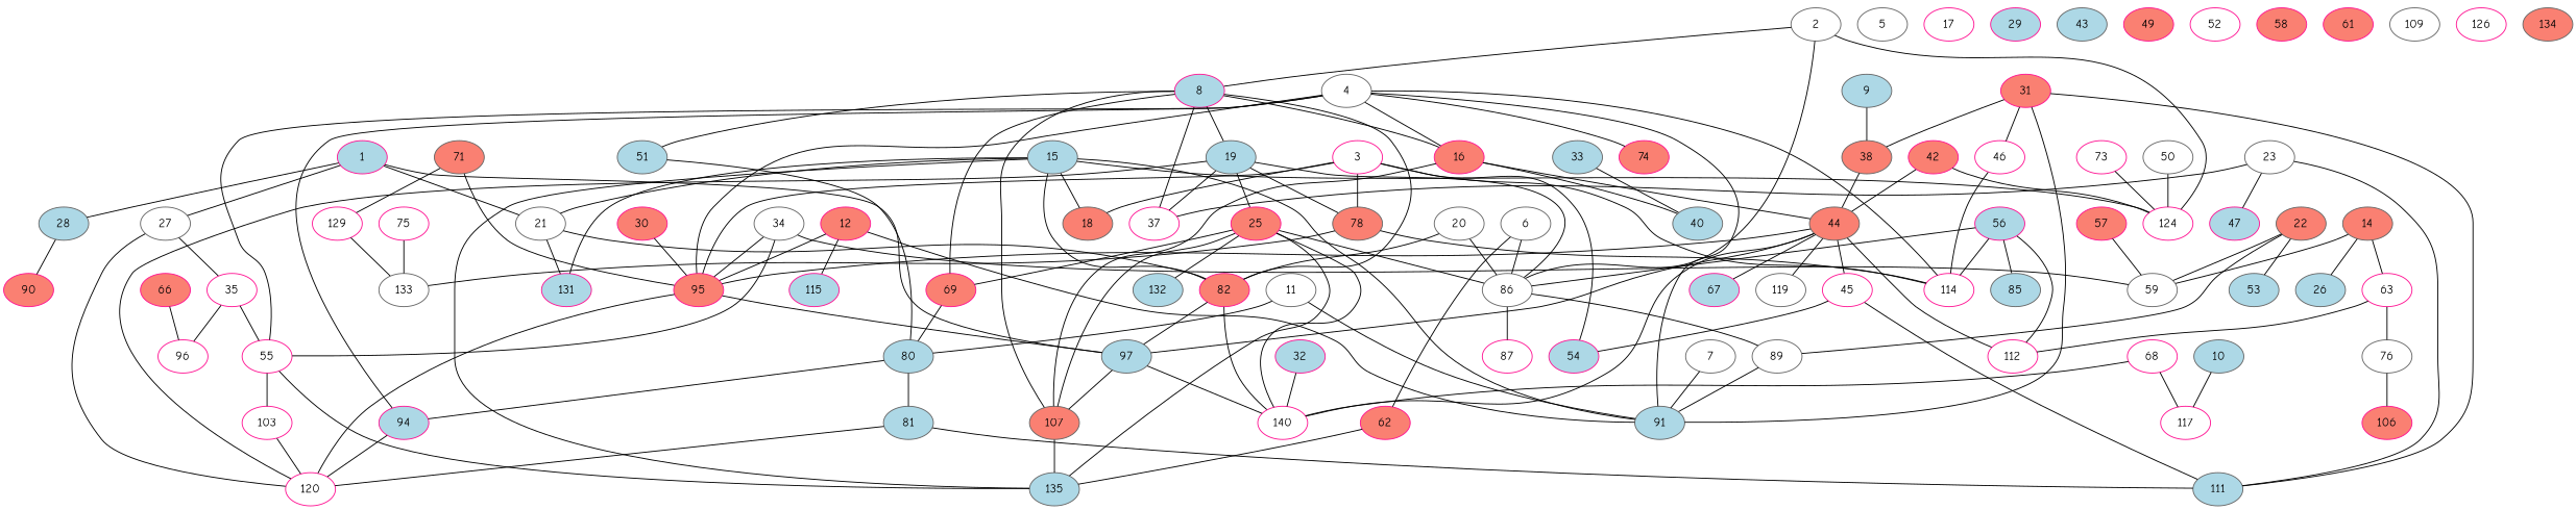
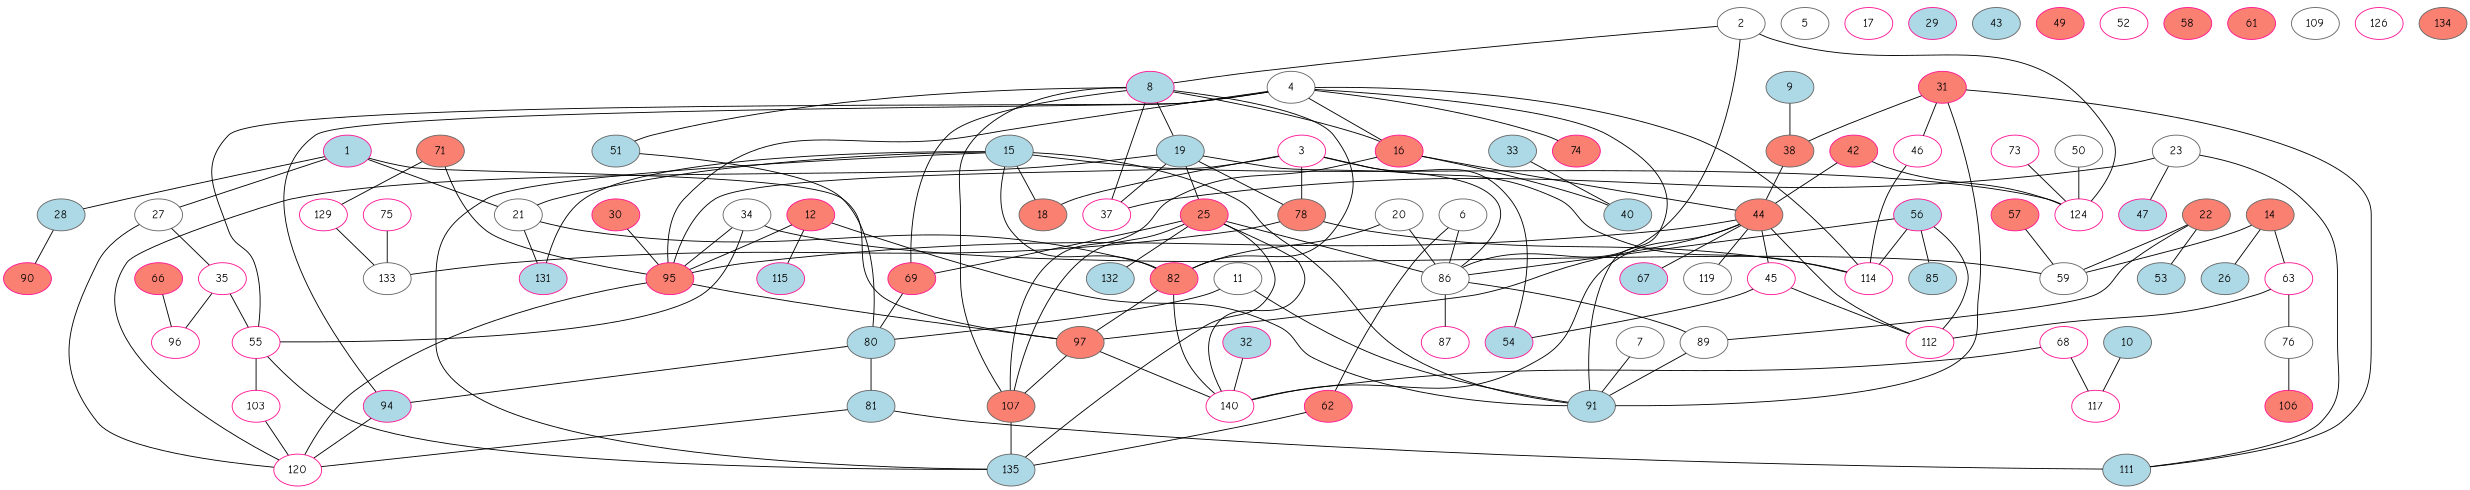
  graph {
    fontname="Comic Neue"
    node [color=deeppink fillcolor=white fontname="Comic Neue" style=filled]
    edge [fontname="Comic Neue"]
    1 [fillcolor=lightblue super="+41"]
    21 [color=gray40]
    27 [color=gray40 super="+121"]
    28 [color=gray40 fillcolor=lightblue super="+92"]
-   97 [color=gray40 fillcolor=lightblue super="+136"]
+   97 [color=gray40 fillcolor=salmon super="+136"]
    82 [fillcolor=salmon super="+108"]
    131 [fillcolor=lightblue]
    120 [super="+125"]
    35 [super="+72"]
    90 [fillcolor=salmon]
    107 [color=gray40 fillcolor=salmon super="+118"]
    140
    135 [color=gray40 fillcolor=lightblue super="+143"]
    8 [fillcolor=lightblue super="+70"]
    16 [fillcolor=salmon super="+79"]
    19 [color=gray40 fillcolor=lightblue super="+39"]
    37
    51 [color=gray40 fillcolor=lightblue super="+98"]
    69 [fillcolor=salmon super="+83"]
    2 [color=gray40]
    86 [color=gray40 super="+128"]
    124 [super="+138"]
    89 [color=gray40 super="+105"]
    87
    3 [super="+65"]
    18 [color=gray40 fillcolor=salmon]
    54 [fillcolor=lightblue]
    78 [color=gray40 fillcolor=salmon super="+88"]
    95 [fillcolor=salmon super="+137"]
    114
    133 [color=gray40 super="+142"]
    4 [color=gray40 super="+127"]
    55 [super="+100"]
    74 [fillcolor=salmon]
    91 [color=gray40 fillcolor=lightblue super="+122"]
    94 [fillcolor=lightblue super="+144"]
    40 [color=gray40 fillcolor=lightblue]
    44 [color=gray40 fillcolor=salmon super="+93"]
    103
    5 [color=gray40]
    6 [color=gray40 super="+113"]
    62 [fillcolor=salmon super="+99"]
    7 [color=gray40]
    25 [fillcolor=salmon super="+101"]
    80 [color=gray40 fillcolor=lightblue super="+123"]
    38 [color=gray40 fillcolor=salmon super="+116"]
    9 [color=gray40 fillcolor=lightblue]
    10 [color=gray40 fillcolor=lightblue]
    117
    11 [color=gray40 super="+141"]
    81 [color=gray40 fillcolor=lightblue]
    12 [fillcolor=salmon super="+13"]
    115 [fillcolor=lightblue]
    14 [color=gray40 fillcolor=salmon]
    26 [color=gray40 fillcolor=lightblue]
    59 [color=gray40 super="+77"]
    63
    112
    76 [color=gray40]
    15 [color=gray40 fillcolor=lightblue super="+24"]
    45 [super="+102"]
    67 [fillcolor=lightblue]
    119 [color=gray40]
    17 [super="+110"]
    132 [color=gray40 fillcolor=lightblue]
    20 [color=gray40]
    22 [color=gray40 fillcolor=salmon super="+104"]
    53 [color=gray40 fillcolor=lightblue super="+130"]
    23 [color=gray40 super="+36"]
    47 [fillcolor=lightblue]
    111 [color=gray40 fillcolor=lightblue]
    96
    29 [fillcolor=lightblue]
    30 [fillcolor=salmon]
    31 [fillcolor=salmon super="+48"]
    46 [super="+60"]
    32 [fillcolor=lightblue]
    33 [color=gray40 fillcolor=lightblue super="+64"]
    34 [color=gray40]
    42 [fillcolor=salmon]
    43 [color=gray40 fillcolor=lightblue]
    49 [fillcolor=salmon]
    50 [color=gray40]
    52
    56 [fillcolor=lightblue super="+139"]
    85 [color=gray40 fillcolor=lightblue]
    57 [fillcolor=salmon]
    58 [fillcolor=salmon]
    61 [fillcolor=salmon]
    106 [fillcolor=salmon]
    66 [fillcolor=salmon]
    68 [super="+84"]
    71 [color=gray40 fillcolor=salmon]
    129
    73
    75
    109 [color=gray40]
    126
    134 [color=gray40 fillcolor=salmon]
    1 -- 21
    1 -- 27
    1 -- 28
    1 -- 97
    21 -- 82
    21 -- 131
    27 -- 120
    27 -- 35
    28 -- 90
    97 -- 107
    97 -- 140
    82 -- 97
    82 -- 140
    35 -- 55
    35 -- 96
    107 -- 135
    8 -- 82
    8 -- 107
    8 -- 16
    8 -- 19
    8 -- 37
    8 -- 51
    8 -- 69
    16 -- 107
    16 -- 40
    16 -- 44
    19 -- 120
    19 -- 37
    19 -- 86
    19 -- 78
    19 -- 25
    51 -- 80
    69 -- 80
    2 -- 8
    2 -- 86
    2 -- 124
    86 -- 89
    86 -- 87
    89 -- 91
    3 -- 18
    3 -- 54
    3 -- 78
    3 -- 95
    3 -- 114
    78 -- 114
    78 -- 133
    95 -- 97
    95 -- 120
    4 -- 16
    4 -- 95 [weight=2]
    4 -- 114
    4 -- 55
    4 -- 74
    4 -- 91
    4 -- 94
    55 -- 135
    55 -- 103
    94 -- 120
    44 -- 97
    44 -- 140
    44 -- 95
    44 -- 112
    44 -- 45
    44 -- 67
    44 -- 119
    103 -- 120
    6 -- 86
    6 -- 62
    62 -- 135
    7 -- 91
    25 -- 107
    25 -- 140
    25 -- 135
    25 -- 69
    25 -- 86
    25 -- 132
    80 -- 94
    80 -- 81
    38 -- 44
    9 -- 38
    10 -- 117
    11 -- 91
    11 -- 80
    81 -- 120
    81 -- 111
    12 -- 95
    12 -- 91
    12 -- 115
    14 -- 26
    14 -- 59
    14 -- 63
    63 -- 112
    63 -- 76
    76 -- 106
    15 -- 21
    15 -- 82
    15 -- 131
    15 -- 135
    15 -- 124
    15 -- 18
    15 -- 91
    45 -- 54
-   45 -- 111
+   45 -- 112
    20 -- 82
    20 -- 86
    22 -- 89
    22 -- 59
    22 -- 53
    23 -- 37
    23 -- 47
    23 -- 111
    30 -- 95
    31 -- 91
    31 -- 38
    31 -- 111
    31 -- 46
    46 -- 114
    32 -- 140
    33 -- 40
    34 -- 95
    34 -- 55
    34 -- 59
    42 -- 124
    42 -- 44
    50 -- 124
    56 -- 86
    56 -- 114
    56 -- 112
    56 -- 85
    57 -- 59
    66 -- 96
    68 -- 140
    68 -- 117
    71 -- 95
    71 -- 129
    129 -- 133
    73 -- 124
    75 -- 133
  }
